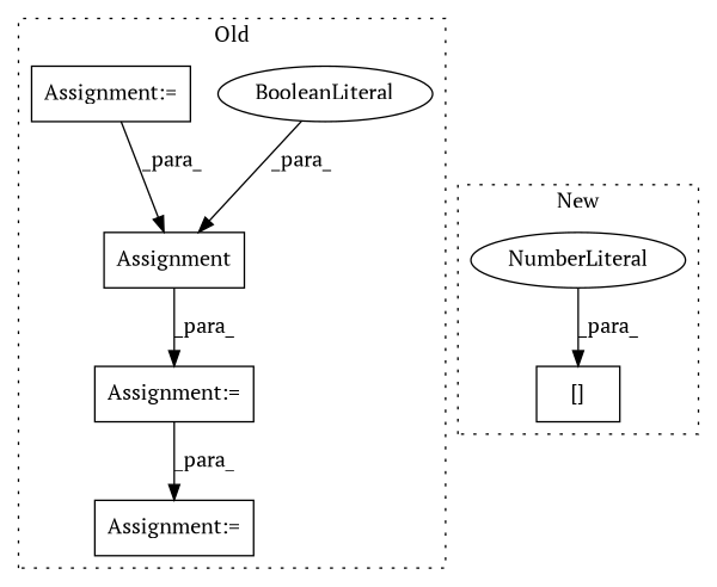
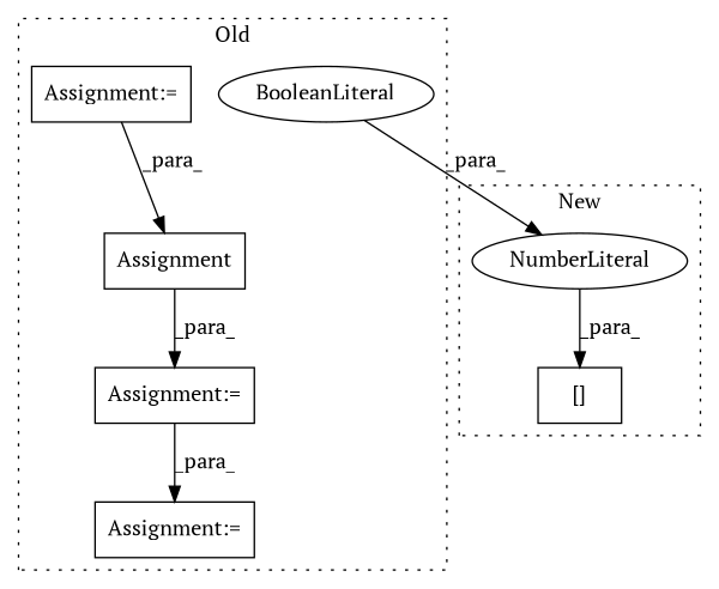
  digraph {
    fontname="PT Serif"
    node [a=7 fontname="PT Serif" l=1 shape=box]
    edge [fontname="PT Serif"]
    n1 [a=32 l="9,1" label=Assignment s="5819,5839"]
    n2 [label="Assignment:=" s=5965]
    n3 [label="Assignment:=" s=5732]
    n4 [label="Assignment:=" s=5818]
    n5 [a=9 l=5 label=BooleanLiteral s=5834 shape=ellipse]
    n6 [a=2 l="20,1" label="[]" s="2906,2927"]
    n7 [a=34 label=NumberLiteral s=2926 shape=ellipse]
    subgraph cluster_1 {
      label=Old
      style=dotted
      n1
      n2
      n3
      n4
      n5
    }
    subgraph cluster_2 {
      label=New
      style=dotted
      n6
      n7
    }
    n1 -> n4 [label=_para_]
    n3 -> n1 [label=_para_]
    n4 -> n2 [label=_para_]
-   n5 -> n1 [label=_para_]
+   n5 -> n7 [label=_para_]
    n7 -> n6 [label=_para_]
  }
